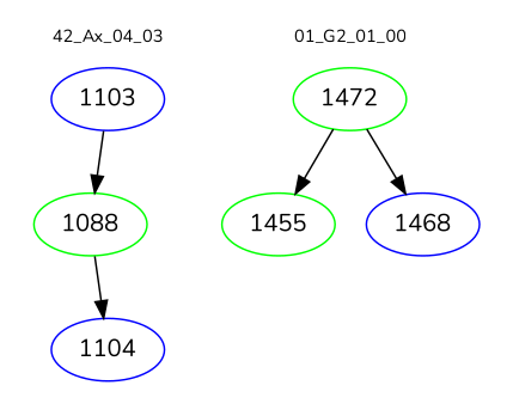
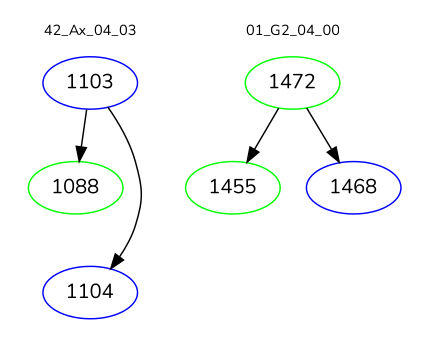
  digraph {
    fontname=Nunito
    node [color=blue fontname=Nunito]
    edge [color=black fontname=Nunito]
    n1 [label=1103]
    n2 [color=green label=1088]
    n3 [label=1104]
    n4 [color=green label=1472]
    n5 [color=green label=1455]
    n6 [label=1468]
    subgraph cluster_1 {
      color=white
      fontsize=10
      label="42_Ax_04_03"
      n1
      n2
      n3
    }
    subgraph cluster_2 {
      color=white
      fontsize=10
-     label="01_G2_01_00"
+     label="01_G2_04_00"
      n4
      n5
      n6
    }
    n1 -> n2
-   n2 -> n3
+   n1 -> n3
    n4 -> n5
    n4 -> n6
  }
